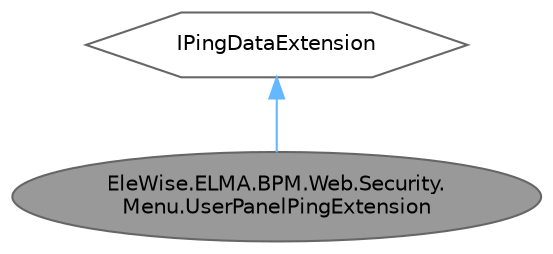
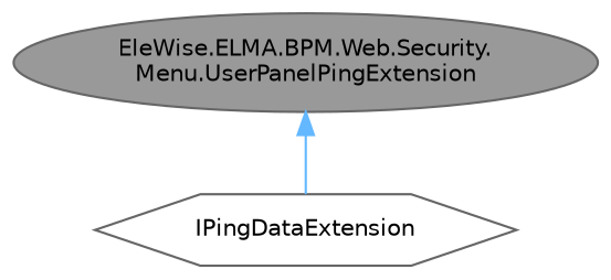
  digraph {
    node [color=gray40 fontname=Helvetica fontsize=10 style=filled]
    n1 [fillcolor=grey60 fontcolor=black height=0.2 label="EleWise.ELMA.BPM.Web.Security.\lMenu.UserPanelPingExtension" shape=ellipse width=0.4]
    n2 [fillcolor=white height=0.2 label=IPingDataExtension shape=hexagon width=0.4]
-   n2 -> n1 [color=steelblue1 dir=back fontname=Helvetica fontsize=10 labelfontname=Helvetica labelfontsize=10 style=solid]
+   n1 -> n2 [color=steelblue1 dir=back fontname=Helvetica fontsize=10 labelfontname=Helvetica labelfontsize=10 style=solid]
  }
